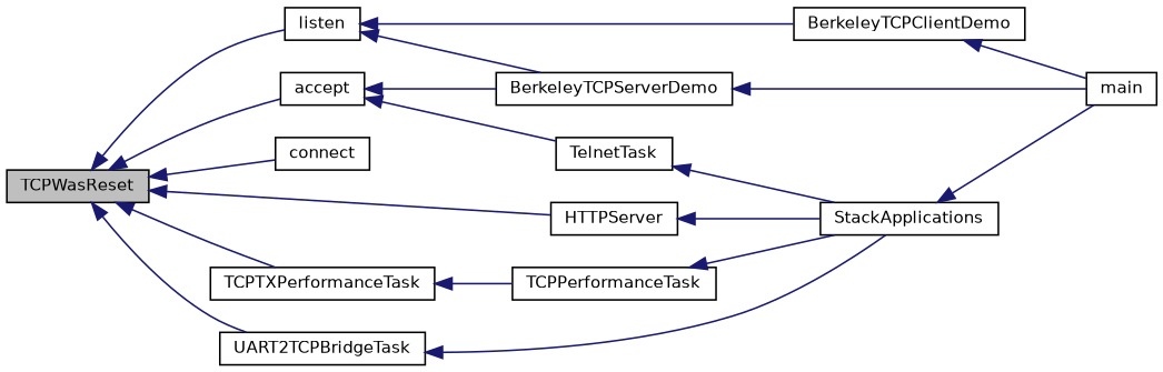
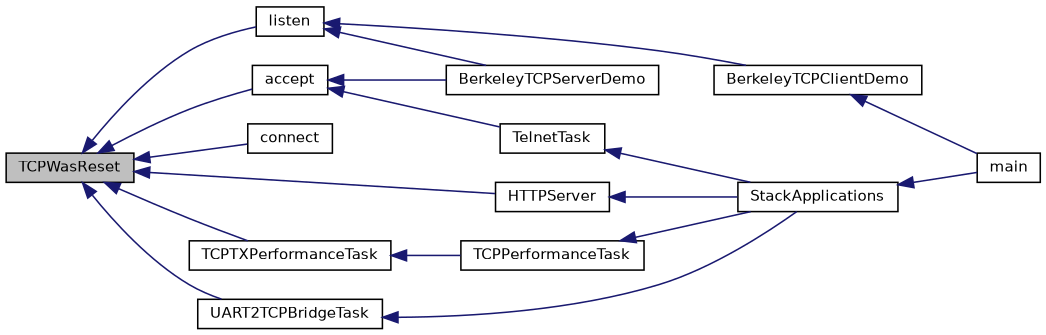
  digraph {
    rankdir=LR
    node [color=black fillcolor=white fontname=Helvetica fontsize=10 shape=record style=filled]
    edge [color=midnightblue dir=back fontname=Helvetica fontsize=10 labelfontname=Helvetica labelfontsize=10 style=solid]
    n1 [fillcolor=grey75 fontcolor=black height=0.2 label=TCPWasReset width=0.4]
    n2 [height=0.2 label=listen width=0.4]
    n3 [height=0.2 label=accept width=0.4]
    n4 [height=0.2 label=connect width=0.4]
    n5 [height=0.2 label=HTTPServer width=0.4]
    n6 [height=0.2 label=TCPTXPerformanceTask width=0.4]
    n7 [height=0.2 label=UART2TCPBridgeTask width=0.4]
    n8 [height=0.2 label=BerkeleyTCPServerDemo width=0.4]
    n9 [height=0.2 label=BerkeleyTCPClientDemo width=0.4]
    n10 [height=0.2 label=TelnetTask width=0.4]
    n11 [height=0.2 label=StackApplications width=0.4]
    n12 [height=0.2 label=TCPPerformanceTask width=0.4]
    n13 [height=0.2 label=main width=0.4]
    n1 -> n2
    n1 -> n3
    n1 -> n4
    n1 -> n5
    n1 -> n6
    n1 -> n7
    n2 -> n8
    n2 -> n9
    n3 -> n8
    n3 -> n10
    n5 -> n11
    n6 -> n12
    n7 -> n11
-   n8 -> n13
    n9 -> n13
    n10 -> n11
    n11 -> n13
    n12 -> n11
  }
